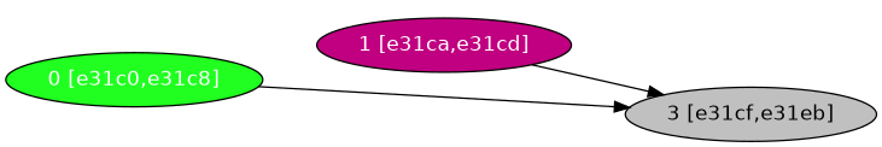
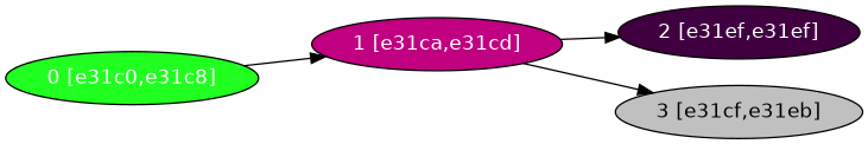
  digraph {
    fontname="DejaVu Sans"
    rankdir=LR
    node [fontcolor="#ffffff" fontname="DejaVu Sans" shape=oval style=filled]
    edge [fontname="DejaVu Sans"]
    n1 [fillcolor="#20FF20" label="0 [e31c0,e31c8]"]
    n2 [fillcolor="#C00080" label="1 [e31ca,e31cd]"]
+   n3 [fillcolor="#400040" label="2 [e31ef,e31ef]"]
    n4 [fillcolor="#C0C0C0" fontcolor="#000000" label="3 [e31cf,e31eb]"]
-   n1 -> n4
+   n1 -> n2
+   n2 -> n3
    n2 -> n4
  }
